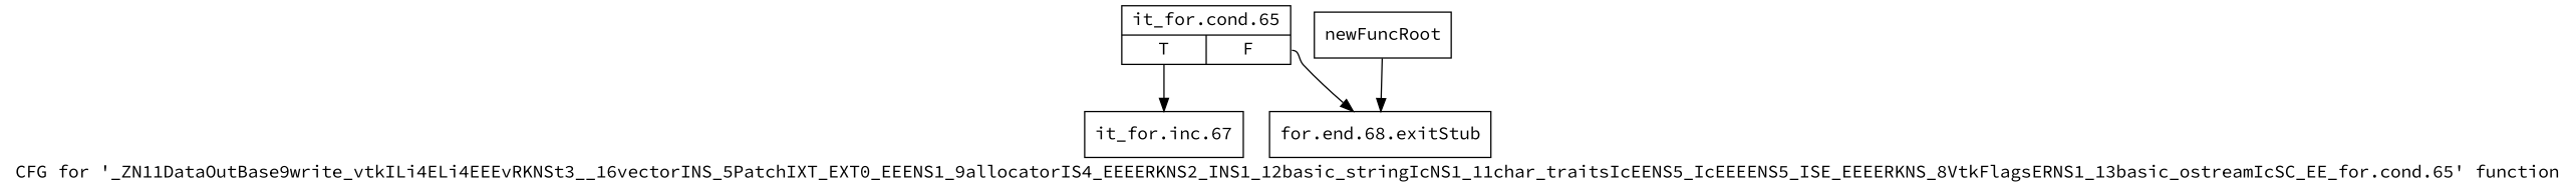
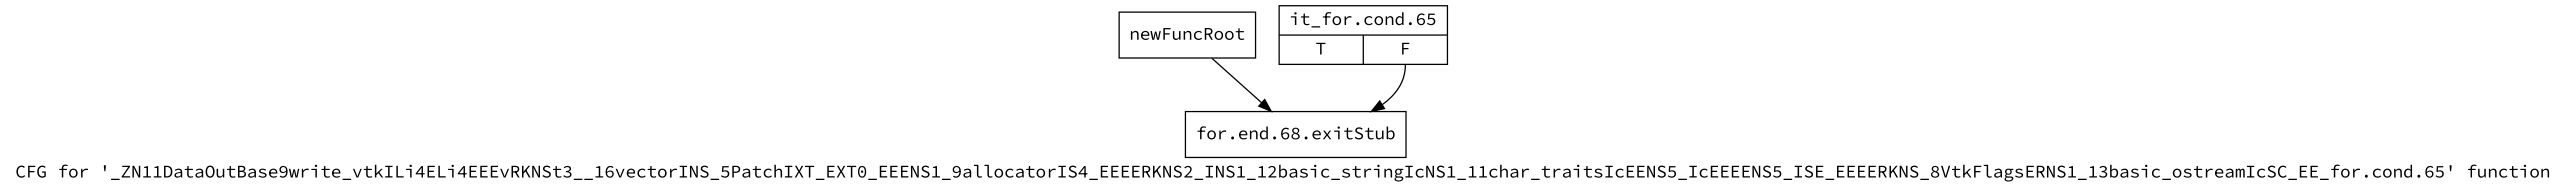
  digraph {
    fontname="Source Code Pro"
    label="CFG for '_ZN11DataOutBase9write_vtkILi4ELi4EEEvRKNSt3__16vectorINS_5PatchIXT_EXT0_EEENS1_9allocatorIS4_EEEERKNS2_INS1_12basic_stringIcNS1_11char_traitsIcEENS5_IcEEEENS5_ISE_EEEERKNS_8VtkFlagsERNS1_13basic_ostreamIcSC_EE_for.cond.65' function"
    node [fontname="Source Code Pro" shape=record]
    edge [fontname="Source Code Pro"]
    n1 [label="{newFuncRoot}"]
    n2 [label="{for.end.68.exitStub}"]
    n3 [label="{it_for.cond.65|{<s0>T|<s1>F}}"]
-   n4 [label="{it_for.inc.67}"]
    n1 -> n2
    n3 -> n2 [tailport=s1]
-   n3 -> n4 [tailport=s0]
  }
